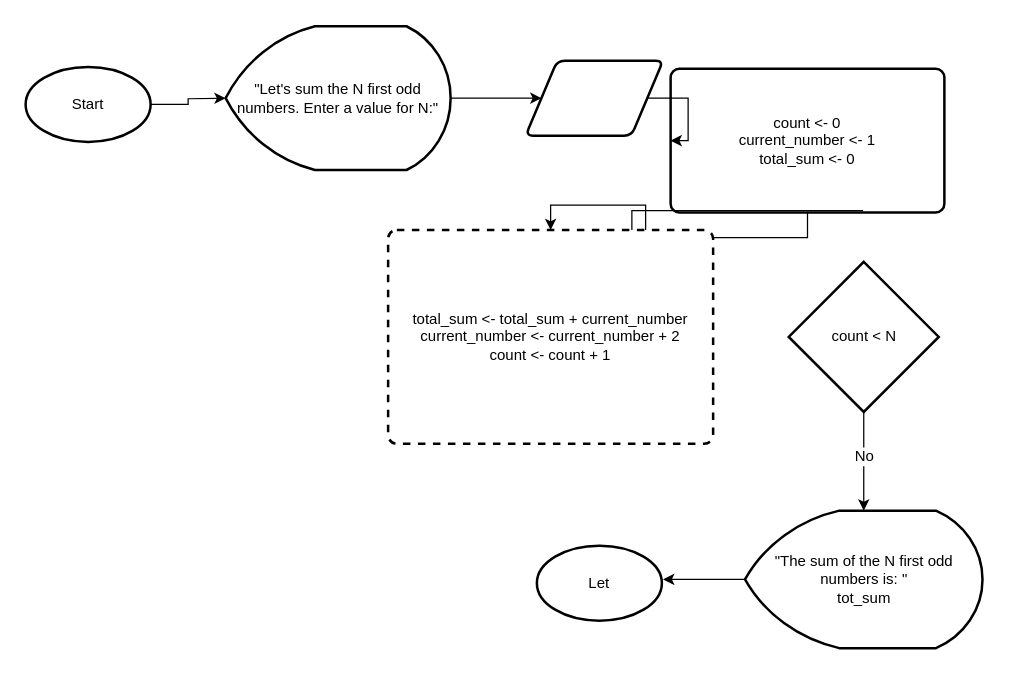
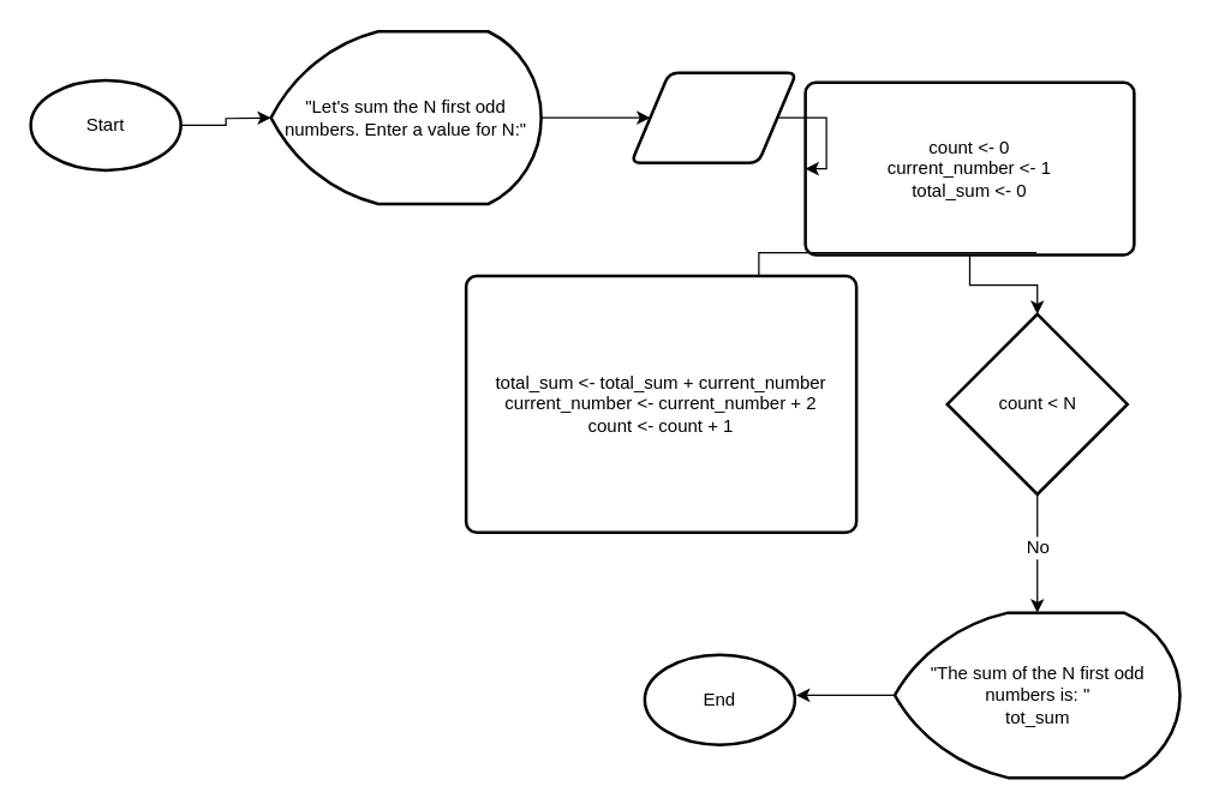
  <mxCell id="0" />
  <mxCell id="1" parent="0" />
  <mxCell id="2" style="edgeStyle=orthogonalEdgeStyle;rounded=0;orthogonalLoop=1;jettySize=auto;html=1;" parent="1" source="3" edge="1"><mxGeometry relative="1" as="geometry"><mxPoint x="180" y="78" as="targetPoint" /></mxGeometry></mxCell>
  <mxCell id="3" value="Start" style="strokeWidth=2;html=1;shape=mxgraph.flowchart.start_1;whiteSpace=wrap;" parent="1" vertex="1"><mxGeometry x="20" y="53" width="100" height="60" as="geometry" /></mxCell>
- <mxCell id="4" style="edgeStyle=orthogonalEdgeStyle;rounded=0;orthogonalLoop=1;jettySize=auto;html=1;" parent="1" source="5" target="14" edge="1"><mxGeometry relative="1" as="geometry"><mxPoint x="720" y="78" as="targetPoint" /></mxGeometry></mxCell>
+ <mxCell id="4" style="edgeStyle=orthogonalEdgeStyle;rounded=0;orthogonalLoop=1;jettySize=auto;html=1;entryX=0.5;entryY=0;entryDx=0;entryDy=0;entryPerimeter=0;" parent="1" source="5" target="12" edge="1"><mxGeometry relative="1" as="geometry"><mxPoint x="720" y="78" as="targetPoint" /></mxGeometry></mxCell>
  <mxCell id="5" value="count &amp;lt;- 0&lt;br&gt;current_number &amp;lt;- 1&lt;br&gt;total_sum &amp;lt;- 0" style="rounded=1;whiteSpace=wrap;html=1;absoluteArcSize=1;arcSize=14;strokeWidth=2;" parent="1" vertex="1"><mxGeometry x="536" y="54.5" width="219" height="115" as="geometry" /></mxCell>
  <mxCell id="6" style="edgeStyle=orthogonalEdgeStyle;rounded=0;orthogonalLoop=1;jettySize=auto;html=1;exitX=1;exitY=0.5;exitDx=0;exitDy=0;exitPerimeter=0;" parent="1" source="7" target="9" edge="1"><mxGeometry relative="1" as="geometry" /></mxCell>
  <mxCell id="7" value="&quot;Let's sum the N first odd numbers. Enter a value for N:&quot;" style="strokeWidth=2;html=1;shape=mxgraph.flowchart.display;whiteSpace=wrap;" parent="1" vertex="1"><mxGeometry x="180" y="20.5" width="180" height="115" as="geometry" /></mxCell>
  <mxCell id="8" style="edgeStyle=orthogonalEdgeStyle;rounded=0;orthogonalLoop=1;jettySize=auto;html=1;entryX=0;entryY=0.5;entryDx=0;entryDy=0;" parent="1" source="9" target="5" edge="1"><mxGeometry relative="1" as="geometry" /></mxCell>
  <mxCell id="9" value="" style="verticalLabelPosition=bottom;verticalAlign=top;html=1;strokeWidth=2;shape=parallelogram;perimeter=parallelogramPerimeter;whiteSpace=wrap;rounded=1;arcSize=12;size=0.23;" parent="1" vertex="1"><mxGeometry x="420" y="48" width="110" height="60" as="geometry" /></mxCell>
  <mxCell id="10" style="edgeStyle=orthogonalEdgeStyle;rounded=0;orthogonalLoop=1;jettySize=auto;html=1;endArrow=classic;endFill=1;entryX=0.5;entryY=0;entryDx=0;entryDy=0;entryPerimeter=0;" parent="1" source="12" target="16" edge="1"><mxGeometry relative="1" as="geometry"><mxPoint x="691" y="408" as="targetPoint" /><Array as="points" /></mxGeometry></mxCell>
  <mxCell id="11" value="No" style="text;html=1;resizable=0;points=[];align=center;verticalAlign=middle;labelBackgroundColor=#ffffff;" parent="10" vertex="1" connectable="0"><mxGeometry x="0.006" y="21" relative="1" as="geometry"><mxPoint x="-21" y="-5" as="offset" /></mxGeometry></mxCell>
  <mxCell id="12" value="count &amp;lt; N" style="strokeWidth=2;html=1;shape=mxgraph.flowchart.decision;whiteSpace=wrap;" parent="1" vertex="1"><mxGeometry x="630.5" y="209" width="120" height="120" as="geometry" /></mxCell>
  <mxCell id="13" style="edgeStyle=orthogonalEdgeStyle;rounded=0;orthogonalLoop=1;jettySize=auto;html=1;exitX=0.75;exitY=0;exitDx=0;exitDy=0;endArrow=none;endFill=0;" parent="1" source="14" edge="1"><mxGeometry relative="1" as="geometry"><mxPoint x="690" y="168" as="targetPoint" /><Array as="points"><mxPoint x="505" y="168" /></Array></mxGeometry></mxCell>
- <mxCell id="14" value="total_sum &amp;lt;- total_sum + current_number&lt;br&gt;current_number &amp;lt;- current_number + 2&lt;br&gt;count &amp;lt;- count + 1" style="rounded=1;whiteSpace=wrap;html=1;absoluteArcSize=1;arcSize=14;strokeWidth=2;dashed=1;" parent="1" vertex="1"><mxGeometry x="310" y="183.5" width="260" height="171" as="geometry" /></mxCell>
+ <mxCell id="14" value="total_sum &amp;lt;- total_sum + current_number&lt;br&gt;current_number &amp;lt;- current_number + 2&lt;br&gt;count &amp;lt;- count + 1" style="rounded=1;whiteSpace=wrap;html=1;absoluteArcSize=1;arcSize=14;strokeWidth=2;" parent="1" vertex="1"><mxGeometry x="310" y="183.5" width="260" height="171" as="geometry" /></mxCell>
  <mxCell id="15" style="edgeStyle=orthogonalEdgeStyle;rounded=0;orthogonalLoop=1;jettySize=auto;html=1;endArrow=classic;endFill=1;" parent="1" source="16" edge="1"><mxGeometry relative="1" as="geometry"><mxPoint x="530" y="463" as="targetPoint" /></mxGeometry></mxCell>
  <mxCell id="16" value="&quot;The sum of the N first odd numbers is: &quot;&lt;br&gt;tot_sum" style="strokeWidth=2;html=1;shape=mxgraph.flowchart.display;whiteSpace=wrap;" parent="1" vertex="1"><mxGeometry x="595.5" y="408" width="190" height="110" as="geometry" /></mxCell>
- <mxCell id="17" value="Let" style="strokeWidth=2;html=1;shape=mxgraph.flowchart.start_1;whiteSpace=wrap;" parent="1" vertex="1"><mxGeometry x="429" y="436" width="100" height="60" as="geometry" /></mxCell>
+ <mxCell id="17" value="End" style="strokeWidth=2;html=1;shape=mxgraph.flowchart.start_1;whiteSpace=wrap;" parent="1" vertex="1"><mxGeometry x="429" y="436" width="100" height="60" as="geometry" /></mxCell>
